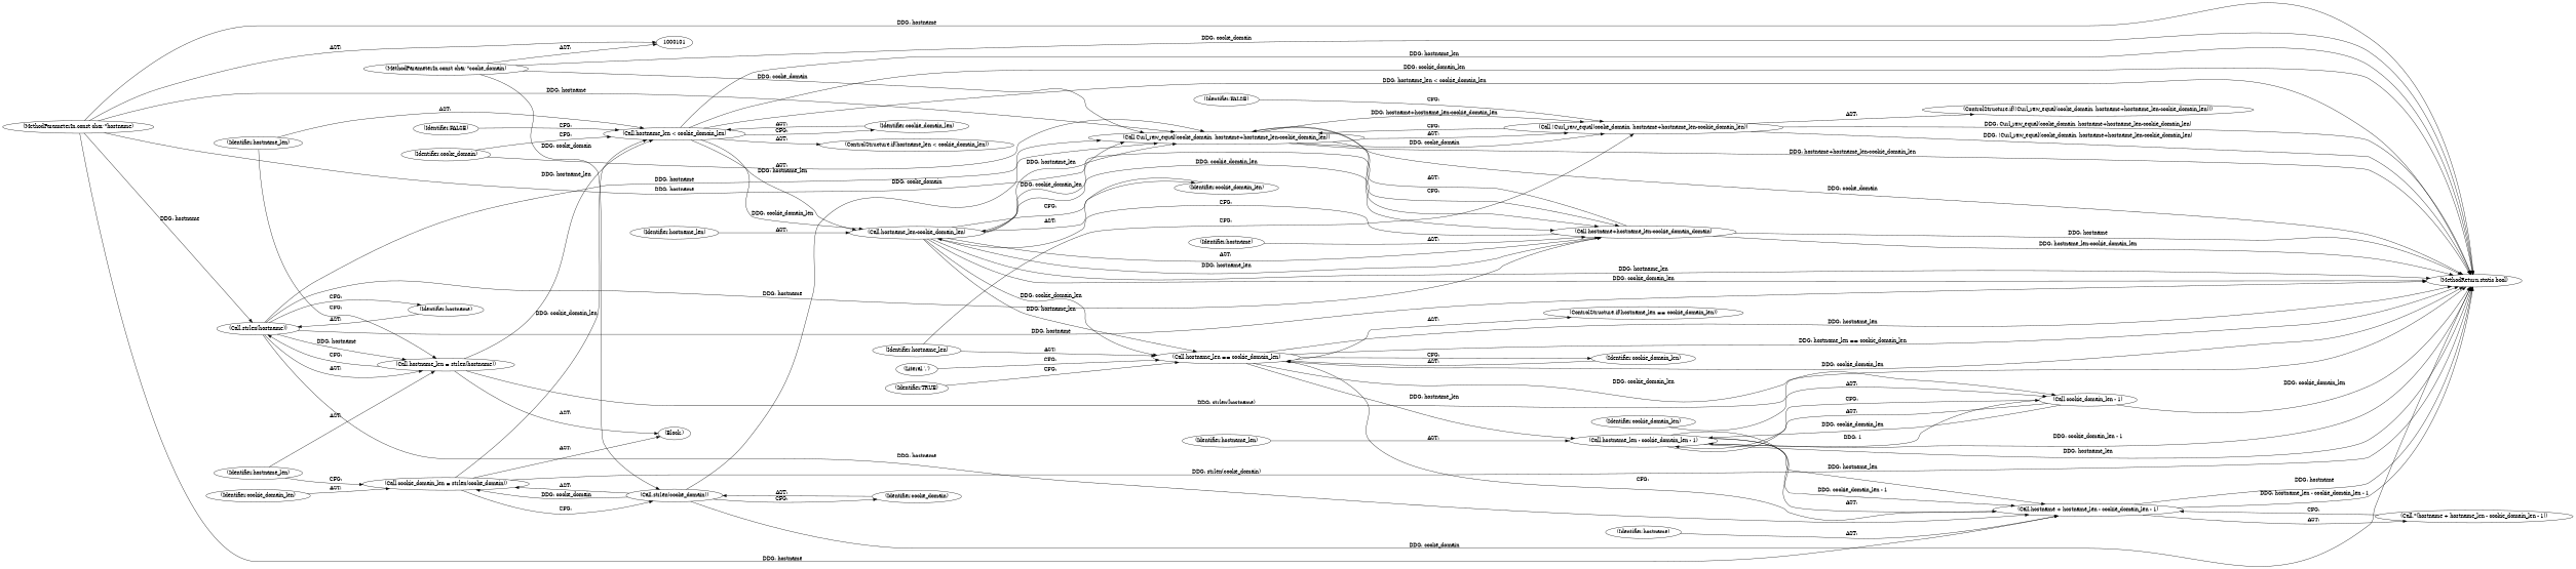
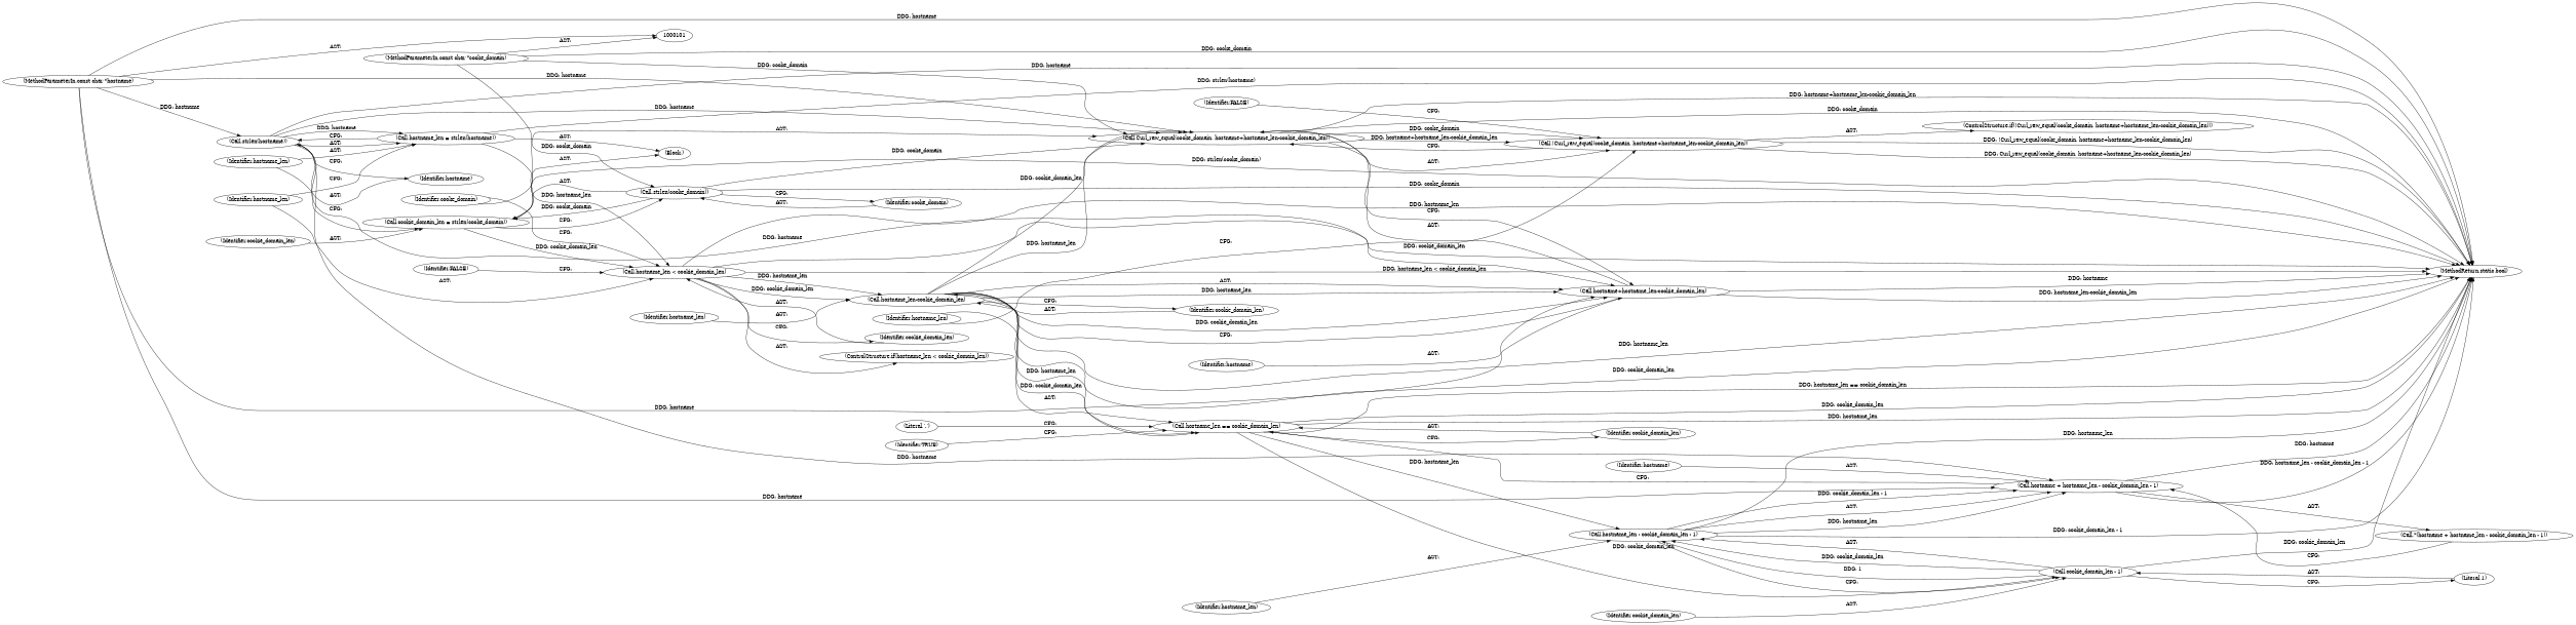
  digraph {
    rankdir=LR
    n1 [label="(Call,hostname_len-cookie_domain_len)"]
    n2 [label="(Call,Curl_raw_equal(cooke_domain, hostname+hostname_len-cookie_domain_len))"]
-   n3 [label="(Call,hostname+hostname_len-cookie_domain_domain)"]
+   n3 [label="(Call,hostname+hostname_len-cookie_domain_len)"]
    n4 [label="(Call,hostname_len == cookie_domain_len)"]
    n5 [label="(Identifier,cookie_domain_len)"]
    n6 [label="(MethodReturn,static bool)"]
    n7 [label="(Call,!Curl_raw_equal(cooke_domain, hostname+hostname_len-cookie_domain_len))"]
    n8 [label="(Call,hostname_len - cookie_domain_len - 1)"]
    n9 [label="(Call,cookie_domain_len - 1)"]
    n10 [label="(Identifier,cookie_domain_len)"]
-   n11 [label="(ControlStructure,if(hostname_len == cookie_domain_len))"]
    n12 [label="(Call,hostname_len < cookie_domain_len)"]
    n13 [label="(Identifier,cookie_domain_len)"]
    n14 [label="(ControlStructure,if(hostname_len < cookie_domain_len))"]
    n15 [label="(Call,hostname_len = strlen(hostname))"]
    n16 [label="(Call,strlen(hostname))"]
    n17 [label="(Block,)"]
    n18 [label="(Call,hostname + hostname_len - cookie_domain_len - 1)"]
    n19 [label="(Identifier,hostname)"]
    n20 [label="(Call,*(hostname + hostname_len - cookie_domain_len - 1))"]
    n21 [label="(MethodParameterIn,const char *hostname)"]
    1000101
    n23 [label="(Call,cookie_domain_len = strlen(cooke_domain))"]
    n24 [label="(Call,strlen(cooke_domain))"]
    n25 [label="(Identifier,cooke_domain)"]
    n26 [label="(MethodParameterIn,const char *cooke_domain)"]
    n27 [label="(ControlStructure,if(!Curl_raw_equal(cooke_domain, hostname+hostname_len-cookie_domain_len)))"]
+   n28 [label="(Literal,1)"]
    n29 [label="(Identifier,hostname_len)"]
    n30 [label="(Identifier,hostname)"]
    n31 [label="(Identifier,cooke_domain)"]
    n32 [label="(Identifier,FALSE)"]
    n33 [label="(Identifier,cookie_domain_len)"]
    n34 [label="(Identifier,hostname_len)"]
    n35 [label="(Literal,'.')"]
    n36 [label="(Identifier,hostname_len)"]
    n37 [label="(Identifier,cookie_domain_len)"]
    n38 [label="(Identifier,hostname_len)"]
    n39 [label="(Identifier,TRUE)"]
    n40 [label="(Identifier,hostname_len)"]
    n41 [label="(Identifier,hostname)"]
    n42 [label="(Identifier,FALSE)"]
    n1 -> n2 [label="DDG: hostname_len"]
    n1 -> n2 [label="DDG: cookie_domain_len"]
    n1 -> n3 [label="AST: "]
    n1 -> n3 [label="DDG: hostname_len"]
    n1 -> n3 [label="DDG: cookie_domain_len"]
    n1 -> n4 [label="DDG: hostname_len"]
    n1 -> n4 [label="DDG: cookie_domain_len"]
    n1 -> n5 [label="CFG: "]
    n1 -> n6 [label="DDG: hostname_len"]
    n1 -> n6 [label="DDG: cookie_domain_len"]
    n2 -> n3 [label="CFG: "]
    n2 -> n6 [label="DDG: hostname+hostname_len-cookie_domain_len"]
    n2 -> n6 [label="DDG: cooke_domain"]
    n2 -> n7 [label="AST: "]
    n2 -> n7 [label="DDG: cooke_domain"]
    n2 -> n7 [label="DDG: hostname+hostname_len-cookie_domain_len"]
    n3 -> n1 [label="CFG: "]
    n3 -> n2 [label="AST: "]
    n3 -> n6 [label="DDG: hostname"]
    n3 -> n6 [label="DDG: hostname_len-cookie_domain_len"]
    n4 -> n6 [label="DDG: hostname_len"]
    n4 -> n6 [label="DDG: hostname_len == cookie_domain_len"]
    n4 -> n6 [label="DDG: cookie_domain_len"]
    n4 -> n8 [label="DDG: hostname_len"]
    n4 -> n9 [label="DDG: cookie_domain_len"]
    n4 -> n10 [label="CFG: "]
-   n4 -> n11 [label="AST: "]
    n5 -> n1 [label="AST: "]
    n7 -> n2 [label="CFG: "]
    n7 -> n6 [label="DDG: Curl_raw_equal(cooke_domain, hostname+hostname_len-cookie_domain_len)"]
    n7 -> n6 [label="DDG: !Curl_raw_equal(cooke_domain, hostname+hostname_len-cookie_domain_len)"]
    n7 -> n27 [label="AST: "]
    n8 -> n6 [label="DDG: cookie_domain_len - 1"]
    n8 -> n6 [label="DDG: hostname_len"]
    n8 -> n9 [label="CFG: "]
    n8 -> n18 [label="AST: "]
    n8 -> n18 [label="DDG: hostname_len"]
    n8 -> n18 [label="DDG: cookie_domain_len - 1"]
    n9 -> n6 [label="DDG: cookie_domain_len"]
    n9 -> n8 [label="AST: "]
    n9 -> n8 [label="DDG: cookie_domain_len"]
    n9 -> n8 [label="DDG: 1"]
+   n9 -> n28 [label="CFG: "]
    n10 -> n4 [label="AST: "]
    n12 -> n1 [label="DDG: hostname_len"]
    n12 -> n1 [label="DDG: cookie_domain_len"]
    n12 -> n6 [label="DDG: hostname_len"]
    n12 -> n6 [label="DDG: cookie_domain_len"]
    n12 -> n6 [label="DDG: hostname_len < cookie_domain_len"]
    n12 -> n13 [label="CFG: "]
    n12 -> n14 [label="AST: "]
    n13 -> n12 [label="AST: "]
    n15 -> n6 [label="DDG: strlen(hostname)"]
    n15 -> n12 [label="DDG: hostname_len"]
    n15 -> n16 [label="CFG: "]
    n15 -> n17 [label="AST: "]
    n16 -> n2 [label="DDG: hostname"]
    n16 -> n3 [label="DDG: hostname"]
    n16 -> n6 [label="DDG: hostname"]
    n16 -> n15 [label="AST: "]
    n16 -> n15 [label="DDG: hostname"]
    n16 -> n18 [label="DDG: hostname"]
    n16 -> n19 [label="CFG: "]
    n18 -> n4 [label="CFG: "]
    n18 -> n6 [label="DDG: hostname_len - cookie_domain_len - 1"]
    n18 -> n6 [label="DDG: hostname"]
    n18 -> n20 [label="AST: "]
    n19 -> n16 [label="AST: "]
    n20 -> n18 [label="CFG: "]
    n21 -> n2 [label="DDG: hostname"]
    n21 -> n3 [label="DDG: hostname"]
    n21 -> n6 [label="DDG: hostname"]
    n21 -> n16 [label="DDG: hostname"]
    n21 -> n18 [label="DDG: hostname"]
    n21 -> 1000101 [label="AST: "]
    n23 -> n6 [label="DDG: strlen(cooke_domain)"]
    n23 -> n12 [label="DDG: cookie_domain_len"]
    n23 -> n17 [label="AST: "]
    n23 -> n24 [label="CFG: "]
    n24 -> n2 [label="DDG: cooke_domain"]
    n24 -> n6 [label="DDG: cooke_domain"]
    n24 -> n23 [label="AST: "]
    n24 -> n23 [label="DDG: cooke_domain"]
    n24 -> n25 [label="CFG: "]
    n25 -> n24 [label="AST: "]
    n26 -> n2 [label="DDG: cooke_domain"]
    n26 -> n6 [label="DDG: cooke_domain"]
    n26 -> 1000101 [label="AST: "]
    n26 -> n24 [label="DDG: cooke_domain"]
+   n28 -> n9 [label="AST: "]
    n29 -> n15 [label="AST: "]
    n29 -> n23 [label="CFG: "]
    n30 -> n3 [label="AST: "]
    n31 -> n2 [label="AST: "]
    n31 -> n12 [label="CFG: "]
    n32 -> n7 [label="CFG: "]
    n33 -> n23 [label="AST: "]
    n34 -> n4 [label="AST: "]
    n34 -> n7 [label="CFG: "]
    n35 -> n4 [label="CFG: "]
    n36 -> n12 [label="AST: "]
    n36 -> n15 [label="CFG: "]
    n37 -> n9 [label="AST: "]
    n38 -> n8 [label="AST: "]
    n39 -> n4 [label="CFG: "]
    n40 -> n1 [label="AST: "]
    n41 -> n18 [label="AST: "]
    n42 -> n12 [label="CFG: "]
  }
